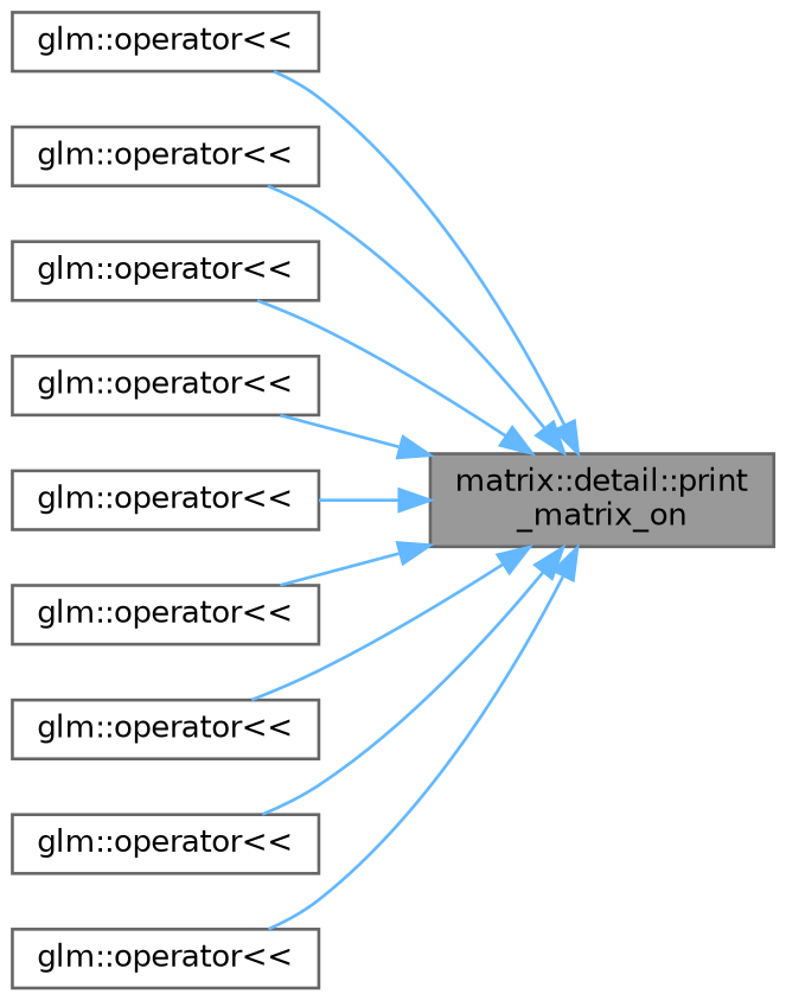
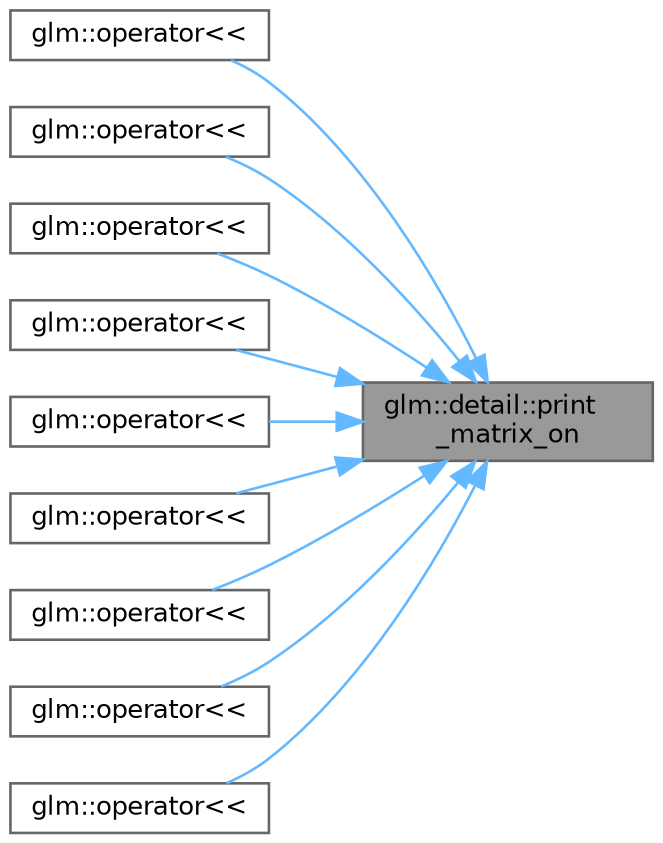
  digraph {
    rankdir=RL
    node [color=grey40 fillcolor=white fontname=Helvetica fontsize=10 shape=box style=filled]
    edge [color=steelblue1 dir=back fontname=Helvetica fontsize=10 labelfontname=Helvetica labelfontsize=10 style=solid]
-   n1 [color=gray40 fillcolor=grey60 fontcolor=black height=0.2 label="matrix::detail::print\l_matrix_on" width=0.4]
+   n1 [color=gray40 fillcolor=grey60 fontcolor=black height=0.2 label="glm::detail::print\l_matrix_on" width=0.4]
    n2 [height=0.2 label="glm::operator\<\<" width=0.4]
    n3 [height=0.2 label="glm::operator\<\<" width=0.4]
    n4 [height=0.2 label="glm::operator\<\<" width=0.4]
    n5 [height=0.2 label="glm::operator\<\<" width=0.4]
    n6 [height=0.2 label="glm::operator\<\<" width=0.4]
    n7 [height=0.2 label="glm::operator\<\<" width=0.4]
    n8 [height=0.2 label="glm::operator\<\<" width=0.4]
    n9 [height=0.2 label="glm::operator\<\<" width=0.4]
    n10 [height=0.2 label="glm::operator\<\<" width=0.4]
    n1 -> n2
    n1 -> n3
    n1 -> n4
    n1 -> n5
    n1 -> n6
    n1 -> n7
    n1 -> n8
    n1 -> n9
    n1 -> n10
  }
